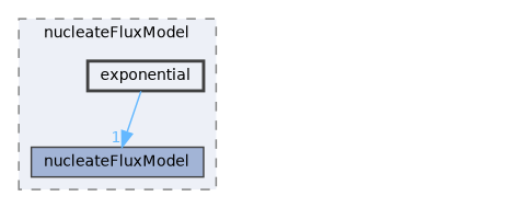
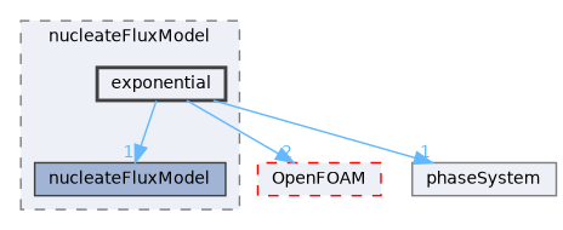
  digraph {
    compound=true
    fontname="DejaVu Sans"
    node [color=grey25 fillcolor="#edf0f7" fontname="DejaVu Sans" fontsize=10 shape=box style=filled]
    edge [color=steelblue1 fontcolor=steelblue1 fontname="DejaVu Sans" fontsize=10 headlabel=1 labeldistance=1.5 labelfontname=Helvetica labelfontsize=10]
    n1 [fillcolor="#a2b4d6" height=0.2 label=nucleateFluxModel width=0.4]
    n2 [height=0.2 label=exponential style="filled,bold" width=0.4]
+   n3 [color=red height=0.2 label=OpenFOAM style="filled,dashed" width=0.4]
+   n4 [color=grey50 height=0.2 label=phaseSystem width=0.4]
    subgraph cluster_1 {
      bgcolor="#edf0f7"
      fontsize=10
      label=nucleateFluxModel
      pencolor=grey50
      style="filled,dashed"
      n1
      n2
    }
    n2 -> n1
+   n2 -> n3 [headlabel=2]
+   n2 -> n4
  }
